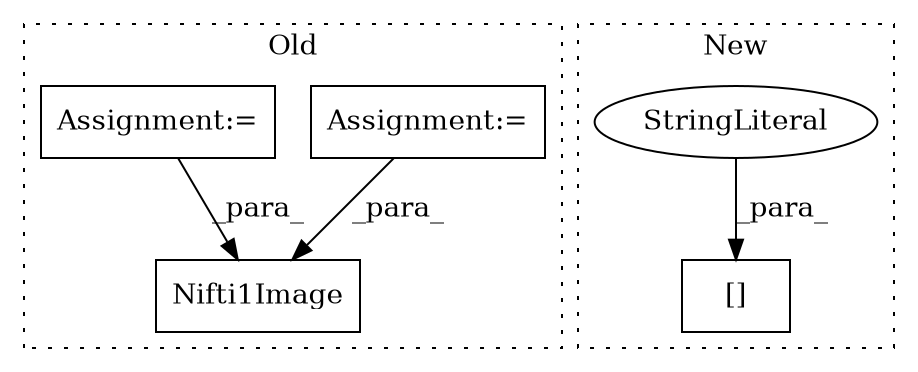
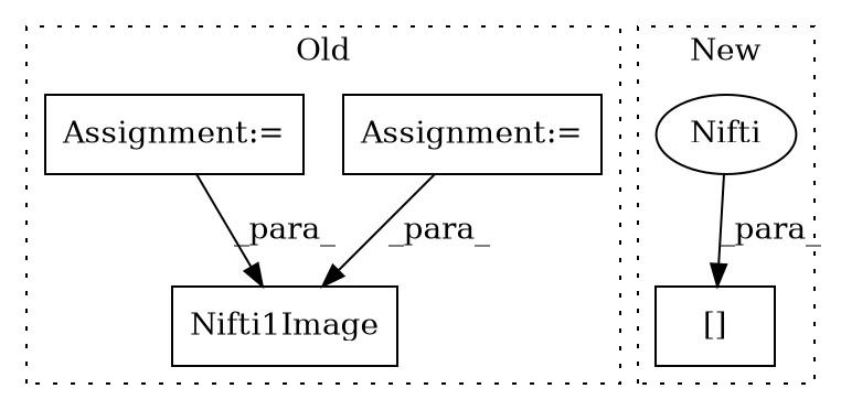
  digraph {
    node [a=7 shape=box]
    n1 [a=32 l="12,1" label=Nifti1Image s="1246,1399"]
    n2 [l=4 label="Assignment:=" s=614]
    n3 [l=6 label="Assignment:=" s=476]
    n4 [a=2 l="2,1" label="[]" s="808,841"]
-   n5 [a=45 l=31 label=StringLiteral s=810 shape=ellipse]
+   n5 [a=45 l=31 label=Nifti s=810 shape=ellipse]
    subgraph cluster_1 {
      label=Old
      style=dotted
      n1
      n2
      n3
    }
    subgraph cluster_2 {
      label=New
      style=dotted
      n4
      n5
    }
    n2 -> n1 [label=_para_]
    n3 -> n1 [label=_para_]
    n5 -> n4 [label=_para_]
  }
